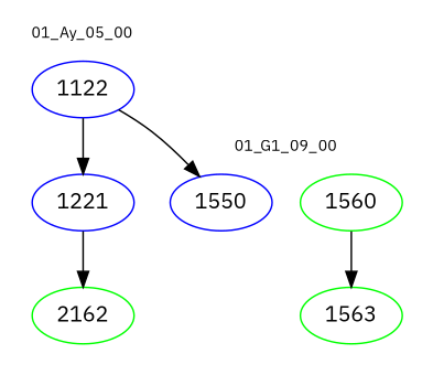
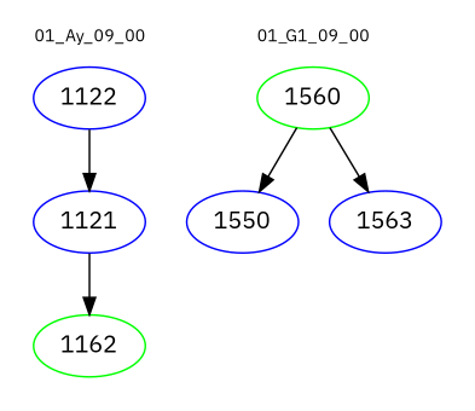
  digraph {
    fontname="IBM Plex Sans"
    node [color=blue fontname="IBM Plex Sans"]
    edge [color=black fontname="IBM Plex Sans"]
    n1 [label=1122]
-   n2 [label=1221]
-   n3 [color=green label=2162]
+   n2 [label=1121]
+   n3 [color=green label=1162]
    n4 [color=green label=1560]
    n5 [label=1550]
-   n6 [color=green label=1563]
+   n6 [label=1563]
    subgraph cluster_1 {
      color=white
      fontsize=10
-     label="01_Ay_05_00"
+     label="01_Ay_09_00"
      n1
      n2
      n3
    }
    subgraph cluster_2 {
      color=white
      fontsize=10
      label="01_G1_09_00"
      n4
      n5
      n6
    }
    n1 -> n2
    n2 -> n3
-   n1 -> n5
+   n4 -> n5
    n4 -> n6
  }
